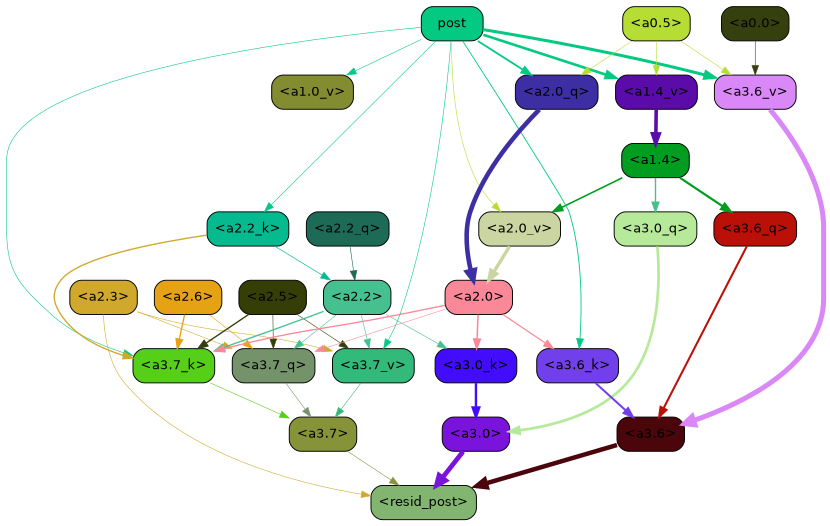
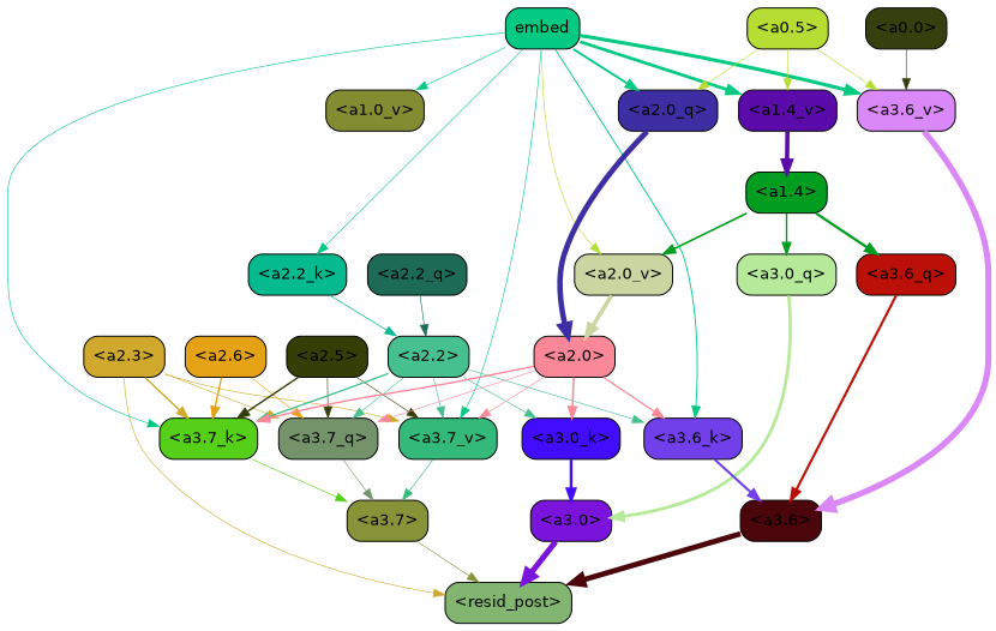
  strict digraph {
    splines=true
    node [color=black fontname=Helvetica shape=box style="filled, rounded"]
    edge [color="#03c982" penwidth=0.6]
    "<a3.7>" [fillcolor="#879338"]
    "<resid_post>" [fillcolor="#82b670"]
    "<a3.6>" [fillcolor="#4a060b"]
    "<a3.0>" [fillcolor="#7a13dc"]
    "<a2.3>" [fillcolor="#d0a92c"]
    "<a3.7_q>" [fillcolor="#74936a"]
    "<a3.7_k>" [fillcolor="#55cf17"]
    "<a3.7_v>" [fillcolor="#33ba7b"]
    "<a3.6_q>" [fillcolor="#ba1007"]
    "<a3.0_q>" [fillcolor="#b6e99a"]
    "<a3.6_k>" [fillcolor="#7140eb"]
    "<a3.0_k>" [fillcolor="#420dfd"]
    "<a3.6_v>" [fillcolor="#da87f7"]
    "<a2.6>" [fillcolor="#e6a215"]
    "<a2.5>" [fillcolor="#353e07"]
    "<a2.2>" [fillcolor="#45c08e"]
    "<a2.0>" [fillcolor="#fa8899"]
    "<a1.4>" [fillcolor="#019d21"]
    "<a2.0_v>" [fillcolor="#cbd5a2"]
-   embed [fillcolor="#03c982" label=post]
+   embed [fillcolor="#03c982"]
    "<a2.0_q>" [fillcolor="#3e2ea3"]
    "<a2.2_k>" [fillcolor="#06ba90"]
    "<a1.4_v>" [fillcolor="#5b0ba9"]
    "<a1.0_v>" [fillcolor="#838c31"]
    "<a0.5>" [fillcolor="#b5dd33"]
    "<a0.0>" [fillcolor="#36400e"]
    "<a2.2_q>" [fillcolor="#1d6b57"]
    "<a3.7>" -> "<resid_post>" [color="#879338"]
    "<a3.6>" -> "<resid_post>" [color="#4a060b" penwidth=4.749041676521301]
    "<a3.0>" -> "<resid_post>" [color="#7a13dc" penwidth=5.004215121269226]
    "<a2.3>" -> "<resid_post>" [color="#d0a92c"]
    "<a2.3>" -> "<a3.7_q>" [color="#d0a92c"]
-   "<a2.2_k>" -> "<a3.7_k>" [color="#d0a92c" penwidth=1.4391854107379913]
+   "<a2.3>" -> "<a3.7_k>" [color="#d0a92c" penwidth=1.4391854107379913]
    "<a2.3>" -> "<a3.7_v>" [color="#d0a92c"]
    "<a3.7_q>" -> "<a3.7>" [color="#74936a"]
    "<a3.7_k>" -> "<a3.7>" [color="#55cf17"]
    "<a3.7_v>" -> "<a3.7>" [color="#33ba7b"]
    "<a3.6_q>" -> "<a3.6>" [color="#ba1007" penwidth=2.160832464694977]
    "<a3.0_q>" -> "<a3.0>" [color="#b6e99a" penwidth=2.870753765106201]
    "<a3.6_k>" -> "<a3.6>" [color="#7140eb" penwidth=2.13908451795578]
    "<a3.0_k>" -> "<a3.0>" [color="#420dfd" penwidth=2.520303964614868]
    "<a3.6_v>" -> "<a3.6>" [color="#da87f7" penwidth=5.297133803367615]
    "<a2.6>" -> "<a3.7_q>" [color="#e6a215"]
    "<a2.6>" -> "<a3.7_k>" [color="#e6a215" penwidth=1.4180794060230255]
    "<a2.5>" -> "<a3.7_q>" [color="#353e07"]
    "<a2.5>" -> "<a3.7_k>" [color="#353e07" penwidth=1.4281435310840607]
    "<a2.5>" -> "<a3.7_v>" [color="#353e07"]
    "<a2.2>" -> "<a3.7_q>" [color="#45c08e"]
    "<a2.2>" -> "<a3.7_k>" [color="#45c08e" penwidth=1.3982512056827545]
    "<a2.2>" -> "<a3.7_v>" [color="#45c08e"]
+   "<a2.2>" -> "<a3.6_k>" [color="#45c08e"]
    "<a2.2>" -> "<a3.0_k>" [color="#45c08e"]
    "<a2.0>" -> "<a3.7_q>" [color="#fa8899"]
    "<a2.0>" -> "<a3.7_k>" [color="#fa8899" penwidth=1.404832512140274]
+   "<a2.0>" -> "<a3.7_v>" [color="#fa8899"]
    "<a2.0>" -> "<a3.6_k>" [color="#fa8899" penwidth=1.2708758115768433]
    "<a2.0>" -> "<a3.0_k>" [color="#fa8899" penwidth=1.6207245588302612]
    "<a1.4>" -> "<a3.6_q>" [color="#019d21" penwidth=2.289449453353882]
-   "<a1.4>" -> "<a3.0_q>" [color="#45c08e" penwidth=1.4600623846054077]
+   "<a1.4>" -> "<a3.0_q>" [color="#019d21" penwidth=1.4600623846054077]
    "<a1.4>" -> "<a2.0_v>" [color="#019d21" penwidth=1.676277220249176]
    "<a2.0_v>" -> "<a2.0>" [color="#cbd5a2" penwidth=3.56003999710083]
    embed -> "<a3.7_k>"
    embed -> "<a3.7_v>"
    embed -> "<a3.6_k>" [penwidth=0.9291638135910034]
    embed -> "<a3.6_v>" [penwidth=3.1808209121227264]
    embed -> "<a2.0_v>" [color="#b5dd33"]
    embed -> "<a2.0_q>" [penwidth=1.8821641206741333]
    embed -> "<a2.2_k>"
    embed -> "<a1.4_v>" [penwidth=2.7935529947280884]
    embed -> "<a1.0_v>"
    "<a2.0_q>" -> "<a2.0>" [color="#3e2ea3" penwidth=4.795779317617416]
    "<a2.2_k>" -> "<a2.2>" [color="#06ba90" penwidth=0.7060726433992386]
    "<a1.4_v>" -> "<a1.4>" [color="#5b0ba9" penwidth=3.7673035860061646]
    "<a0.5>" -> "<a3.6_v>" [color="#b5dd33"]
    "<a0.5>" -> "<a2.0_q>" [color="#b5dd33"]
    "<a0.5>" -> "<a1.4_v>" [color="#b5dd33"]
    "<a0.0>" -> "<a3.6_v>" [color="#36400e"]
    "<a2.2_q>" -> "<a2.2>" [color="#1d6b57" penwidth=0.6392357051372528]
  }
